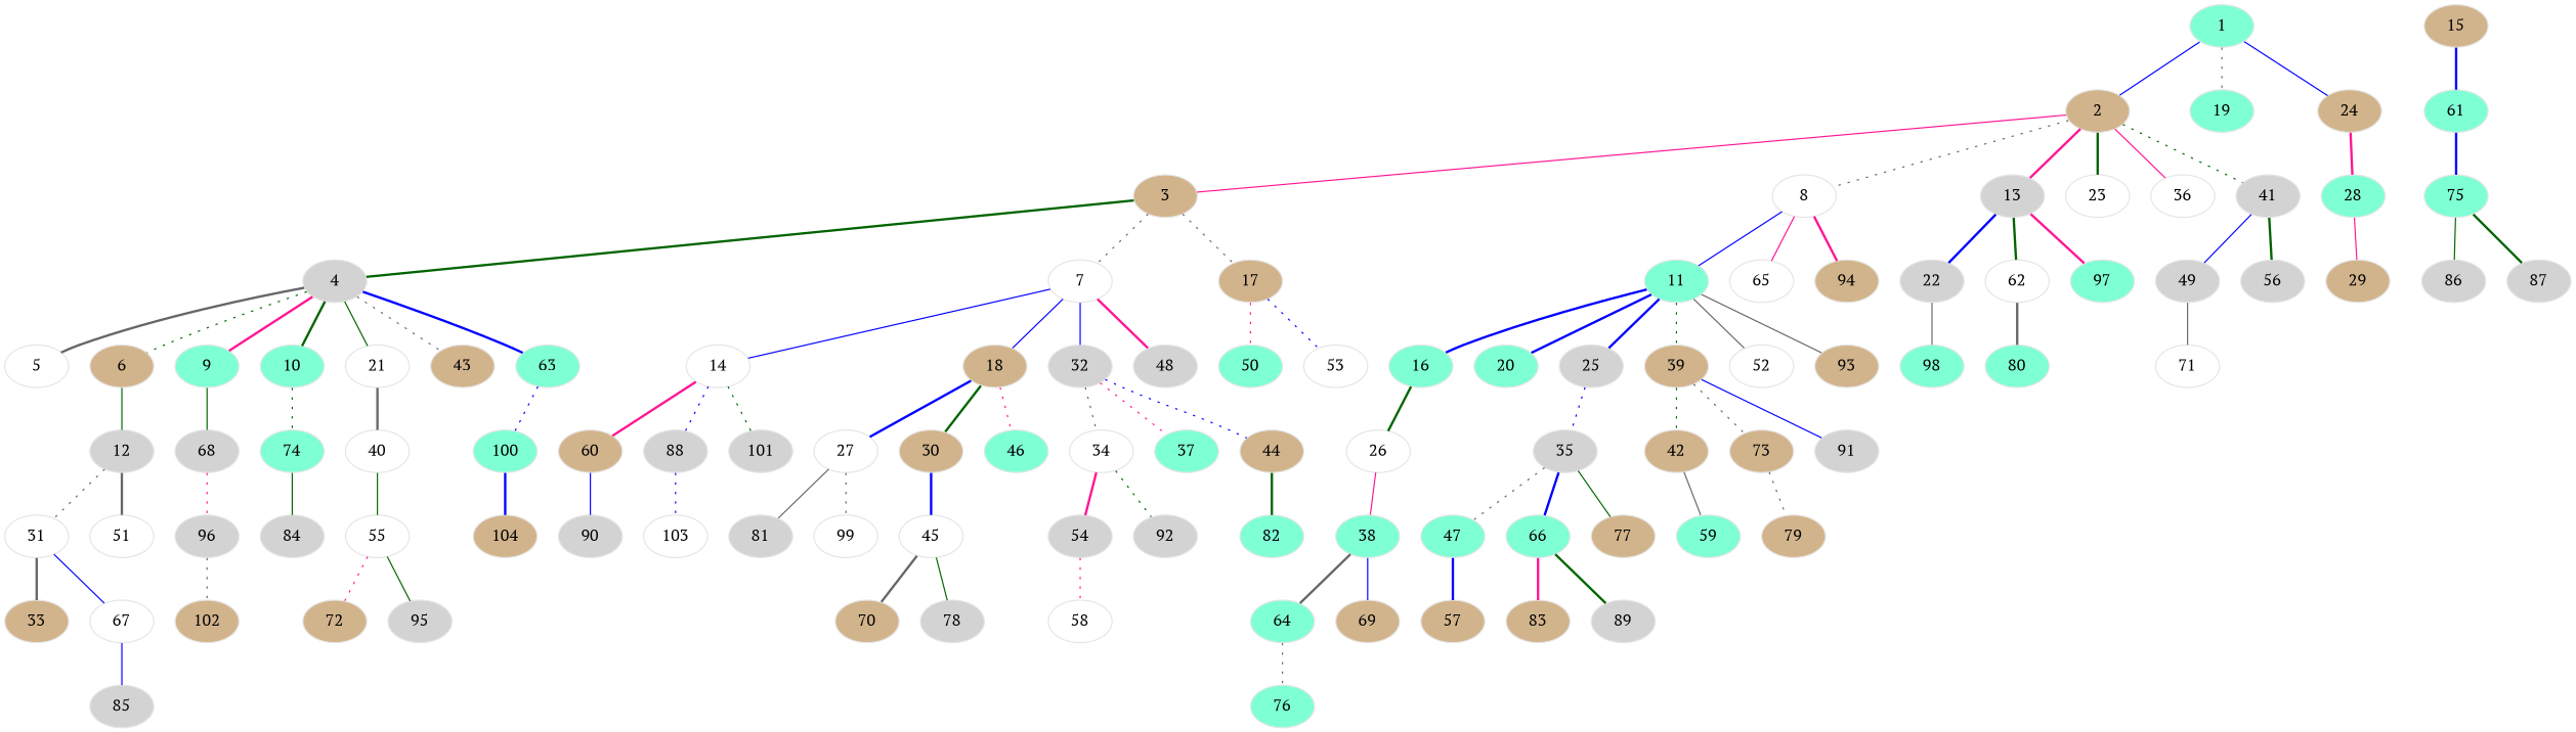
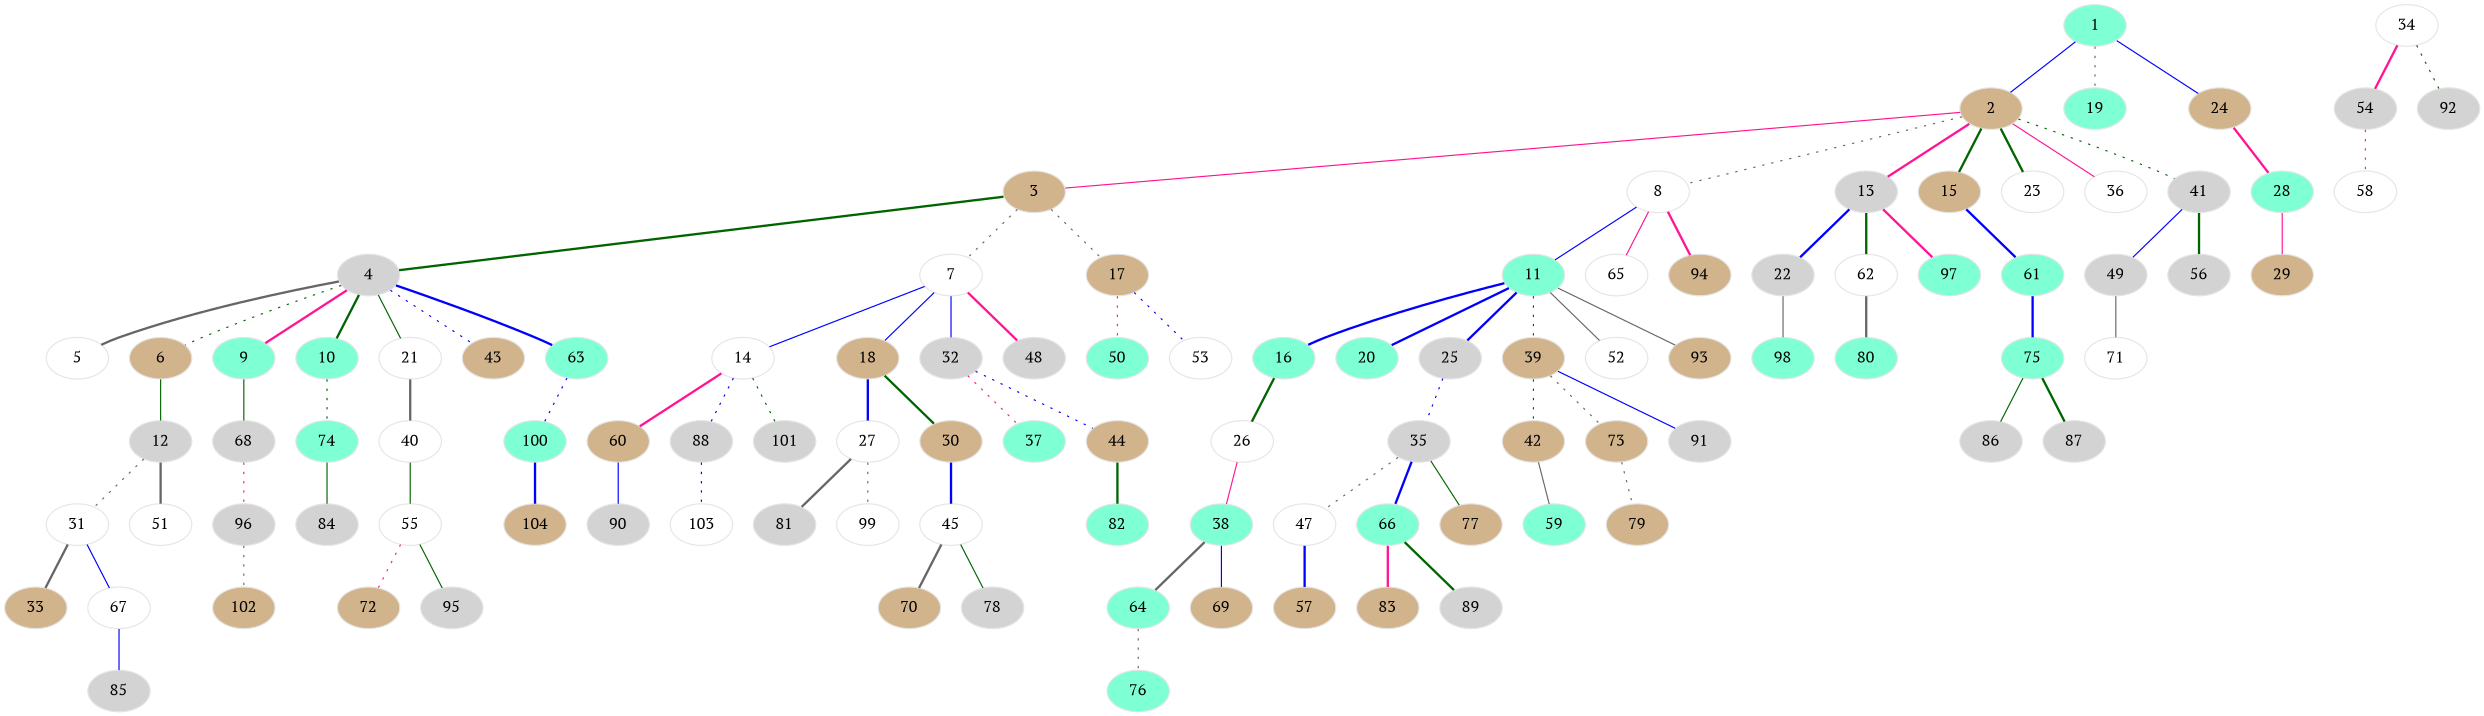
  graph {
    fontname="PT Serif"
    node [color=gray90 fillcolor=tan fontname="PT Serif" style=filled]
    edge [color=blue fontname="PT Serif" style=bold]
    1 [fillcolor=aquamarine]
    2
    19 [fillcolor=aquamarine]
    24
    3
    8 [fillcolor=white]
    13 [fillcolor=lightgrey]
    15
    23 [fillcolor=white]
    36 [fillcolor=white]
    41 [fillcolor=lightgrey]
    28 [fillcolor=aquamarine]
    4 [fillcolor=lightgrey]
    7 [fillcolor=white]
    17
    11 [fillcolor=aquamarine]
    65 [fillcolor=white]
    94
    22 [fillcolor=lightgrey]
    62 [fillcolor=white]
    97 [fillcolor=aquamarine]
    61 [fillcolor=aquamarine]
    49 [fillcolor=lightgrey]
    56 [fillcolor=lightgrey]
    5 [fillcolor=white]
    6
    9 [fillcolor=aquamarine]
    10 [fillcolor=aquamarine]
    21 [fillcolor=white]
    43
    63 [fillcolor=aquamarine]
    14 [fillcolor=white]
    18
    32 [fillcolor=lightgrey]
    48 [fillcolor=lightgrey]
    50 [fillcolor=aquamarine]
    53 [fillcolor=white]
    12 [fillcolor=lightgrey]
    68 [fillcolor=lightgrey]
    74 [fillcolor=aquamarine]
    40 [fillcolor=white]
    100 [fillcolor=aquamarine]
    31 [fillcolor=white]
    51 [fillcolor=white]
    60
    88 [fillcolor=lightgrey]
    101 [fillcolor=lightgrey]
    27 [fillcolor=white]
    30
-   46 [fillcolor=aquamarine]
    34 [fillcolor=white]
    37 [fillcolor=aquamarine]
    44
    16 [fillcolor=aquamarine]
    20 [fillcolor=aquamarine]
    25 [fillcolor=lightgrey]
    39
    52 [fillcolor=white]
    93
    96 [fillcolor=lightgrey]
    84 [fillcolor=lightgrey]
    26 [fillcolor=white]
    35 [fillcolor=lightgrey]
-   47 [fillcolor=aquamarine]
+   47 [fillcolor=white]
    66 [fillcolor=aquamarine]
    77
    42
    73
    91 [fillcolor=lightgrey]
    33
    67 [fillcolor=white]
    98 [fillcolor=aquamarine]
    80 [fillcolor=aquamarine]
    90 [fillcolor=lightgrey]
    103 [fillcolor=white]
    75 [fillcolor=aquamarine]
    38 [fillcolor=aquamarine]
    81 [fillcolor=lightgrey]
    99 [fillcolor=white]
    45 [fillcolor=white]
    55 [fillcolor=white]
    29
    64 [fillcolor=aquamarine]
    69
    70
    78 [fillcolor=lightgrey]
    85 [fillcolor=lightgrey]
    54 [fillcolor=lightgrey]
    92 [fillcolor=lightgrey]
    82 [fillcolor=aquamarine]
    58 [fillcolor=white]
    57
    83
    89 [fillcolor=lightgrey]
    76 [fillcolor=aquamarine]
    59 [fillcolor=aquamarine]
    79
    72
    95 [fillcolor=lightgrey]
    71 [fillcolor=white]
    86 [fillcolor=lightgrey]
    87 [fillcolor=lightgrey]
    104
    102
    1 -- 2 [style=solid]
    1 -- 19 [color=gray40 style=dotted]
    1 -- 24 [style=solid]
    2 -- 3 [color=deeppink style=solid]
    2 -- 8 [color=gray40 style=dotted]
    2 -- 13 [color=deeppink]
+   2 -- 15 [color=darkgreen]
    2 -- 23 [color=darkgreen]
    2 -- 36 [color=deeppink style=solid]
    2 -- 41 [color=darkgreen style=dotted]
    24 -- 28 [color=deeppink]
    3 -- 4 [color=darkgreen]
    3 -- 7 [color=gray40 style=dotted]
    3 -- 17 [color=gray40 style=dotted]
    8 -- 11 [style=solid]
    8 -- 65 [color=deeppink style=solid]
    8 -- 94 [color=deeppink]
    13 -- 22
    13 -- 62 [color=darkgreen]
    13 -- 97 [color=deeppink]
    15 -- 61
    41 -- 49 [style=solid]
    41 -- 56 [color=darkgreen]
    28 -- 29 [color=deeppink style=solid]
    4 -- 5 [color=gray40]
    4 -- 6 [color=darkgreen style=dotted]
    4 -- 9 [color=deeppink]
    4 -- 10 [color=darkgreen]
    4 -- 21 [color=darkgreen style=solid]
-   4 -- 43 [color=gray40 style=dotted]
+   4 -- 43 [style=dotted]
    4 -- 63
    7 -- 14 [style=solid]
    7 -- 18 [style=solid]
    7 -- 32 [style=solid]
    7 -- 48 [color=deeppink]
    17 -- 50 [color=deeppink style=dotted]
    17 -- 53 [style=dotted]
    11 -- 16
    11 -- 20
    11 -- 25
    11 -- 39 [color=darkgreen style=dotted]
    11 -- 52 [color=gray40 style=solid]
    11 -- 93 [color=gray40 style=solid]
    22 -- 98 [color=gray40 style=solid]
    62 -- 80 [color=gray40]
    61 -- 75
    49 -- 71 [color=gray40 style=solid]
    6 -- 12 [color=darkgreen style=solid]
    9 -- 68 [color=darkgreen style=solid]
    10 -- 74 [color=darkgreen style=dotted]
    21 -- 40 [color=gray40]
    63 -- 100 [style=dotted]
    14 -- 60 [color=deeppink]
    14 -- 88 [style=dotted]
    14 -- 101 [color=darkgreen style=dotted]
    18 -- 27
    18 -- 30 [color=darkgreen]
-   18 -- 46 [color=deeppink style=dotted]
-   32 -- 34 [color=gray40 style=dotted]
    32 -- 37 [color=deeppink style=dotted]
    32 -- 44 [style=dotted]
    12 -- 31 [color=gray40 style=dotted]
    12 -- 51 [color=gray40]
    68 -- 96 [color=deeppink style=dotted]
    74 -- 84 [color=darkgreen style=solid]
    40 -- 55 [color=darkgreen style=solid]
    100 -- 104
    31 -- 33 [color=gray40]
    31 -- 67 [style=solid]
    60 -- 90 [style=solid]
    88 -- 103 [style=dotted]
-   27 -- 81 [color=gray40 style=solid]
+   27 -- 81 [color=gray40]
    27 -- 99 [color=gray40 style=dotted]
    30 -- 45
    34 -- 54 [color=deeppink]
    34 -- 92 [color=darkgreen style=dotted]
    44 -- 82 [color=darkgreen]
    16 -- 26 [color=darkgreen]
    25 -- 35 [style=dotted]
    39 -- 42 [color=darkgreen style=dotted]
    39 -- 73 [color=gray40 style=dotted]
    39 -- 91 [style=solid]
    96 -- 102 [color=gray40 style=dotted]
    26 -- 38 [color=deeppink style=solid]
    35 -- 47 [color=gray40 style=dotted]
    35 -- 66
    35 -- 77 [color=darkgreen style=solid]
    47 -- 57
    66 -- 83 [color=deeppink]
    66 -- 89 [color=darkgreen]
    42 -- 59 [color=gray40 style=solid]
    73 -- 79 [color=gray40 style=dotted]
    67 -- 85 [style=solid]
    75 -- 86 [color=darkgreen style=solid]
    75 -- 87 [color=darkgreen]
    38 -- 64 [color=gray40]
    38 -- 69 [style=solid]
    45 -- 70 [color=gray40]
    45 -- 78 [color=darkgreen style=solid]
    55 -- 72 [color=deeppink style=dotted]
    55 -- 95 [color=darkgreen style=solid]
    64 -- 76 [color=gray40 style=dotted]
    54 -- 58 [color=deeppink style=dotted]
  }
